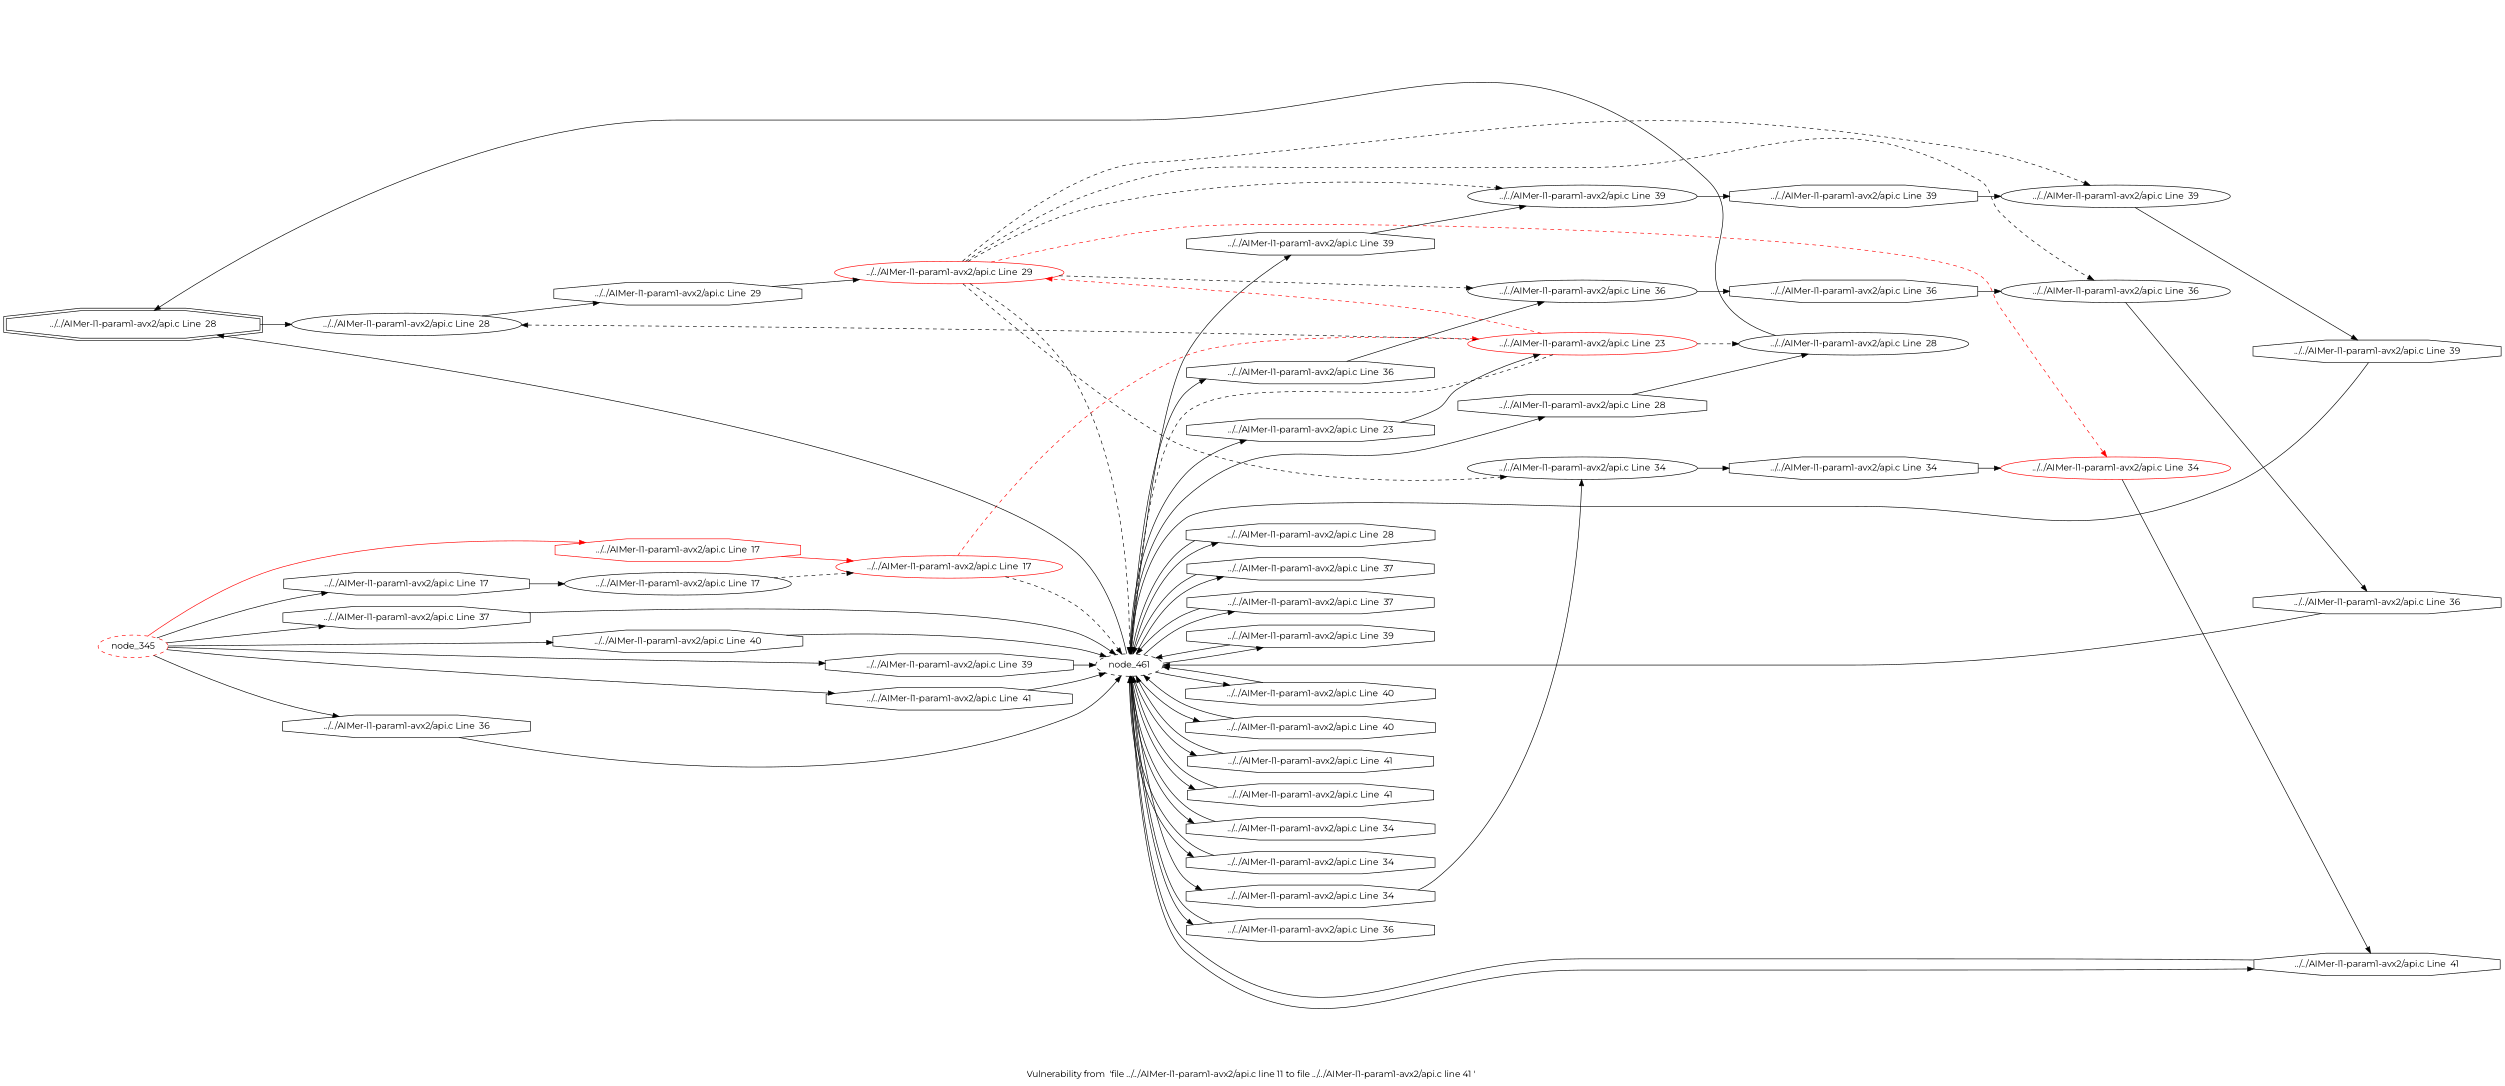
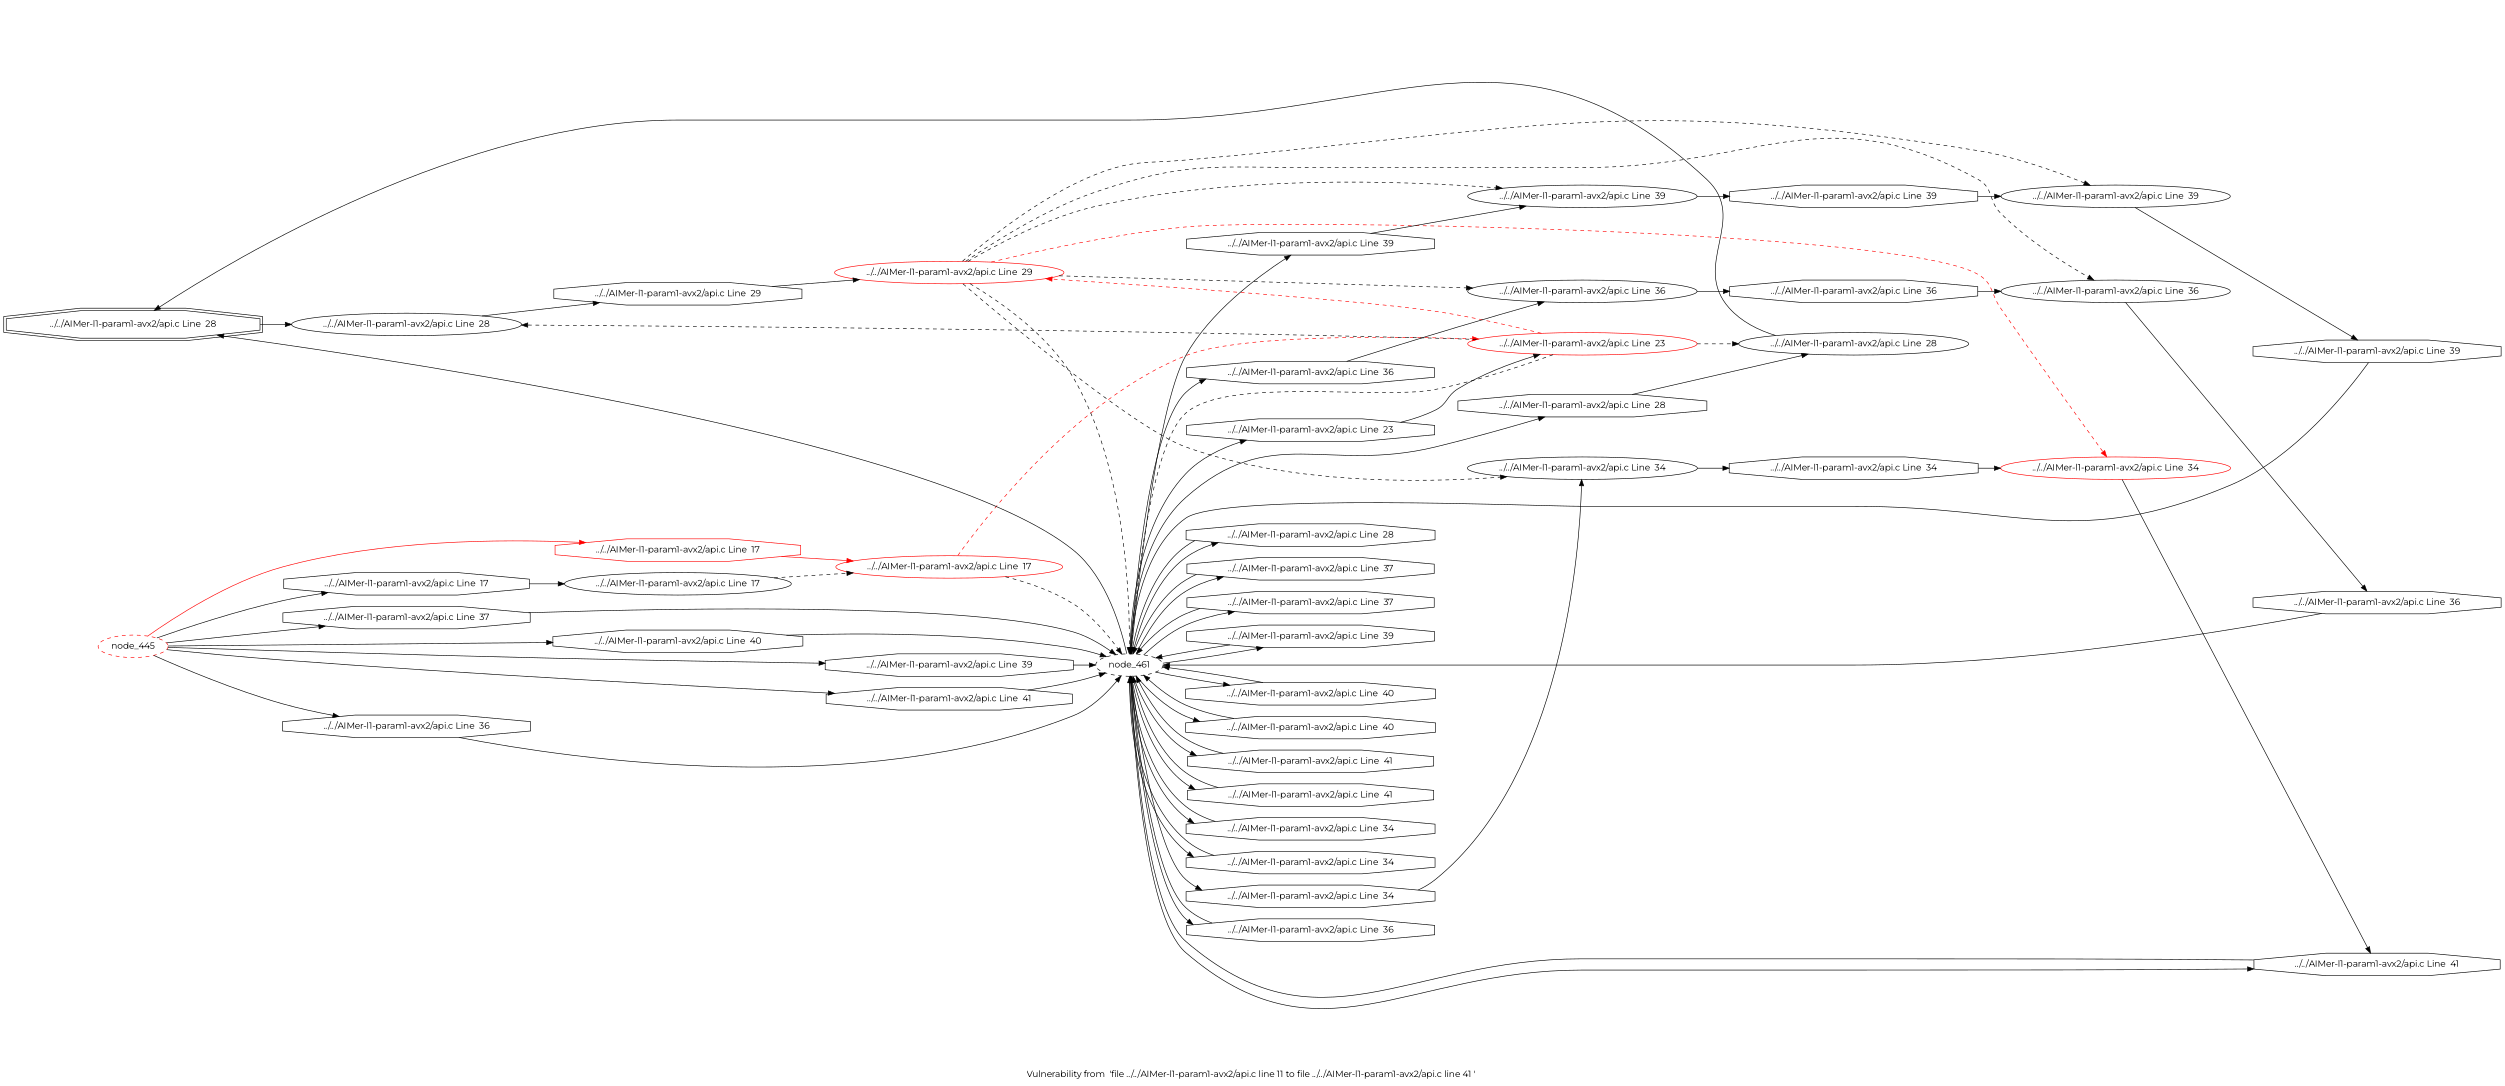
  digraph {
    label="Vulnerability from  'file ../../AIMer-l1-param1-avx2/api.c line 11 to file ../../AIMer-l1-param1-avx2/api.c line 41 ' "
    rankdir=LR
    fontname=Montserrat
    node [shape=octagon style=solid fontname=Montserrat]
    edge [fontname=Montserrat]
    n1 [label="../../AIMer-l1-param1-avx2/api.c Line  28" shape=doubleoctagon]
    n2 [label="../../AIMer-l1-param1-avx2/api.c Line  28" shape=ellipse]
    n3 [label="../../AIMer-l1-param1-avx2/api.c Line  29"]
    n4 [label="../../AIMer-l1-param1-avx2/api.c Line  17" shape=ellipse]
    n5 [color=red label="../../AIMer-l1-param1-avx2/api.c Line  17" shape=ellipse]
    n6 [color=red label="../../AIMer-l1-param1-avx2/api.c Line  23" shape=ellipse]
    node_461 [shape=ellipse style=dashed]
    n8 [label="../../AIMer-l1-param1-avx2/api.c Line  17"]
-   node_445 [color=red shape=ellipse style=dashed label=node_345]
+   node_445 [color=red shape=ellipse style=dashed]
    n10 [color=red label="../../AIMer-l1-param1-avx2/api.c Line  17"]
    n11 [label="../../AIMer-l1-param1-avx2/api.c Line  39"]
    n12 [label="../../AIMer-l1-param1-avx2/api.c Line  40"]
    n13 [label="../../AIMer-l1-param1-avx2/api.c Line  41"]
    n14 [label="../../AIMer-l1-param1-avx2/api.c Line  36"]
    n15 [label="../../AIMer-l1-param1-avx2/api.c Line  37"]
    n16 [color=red label="../../AIMer-l1-param1-avx2/api.c Line  29" shape=ellipse]
    n17 [label="../../AIMer-l1-param1-avx2/api.c Line  28" shape=ellipse]
    n18 [label="../../AIMer-l1-param1-avx2/api.c Line  28"]
    n19 [label="../../AIMer-l1-param1-avx2/api.c Line  28"]
    n20 [label="../../AIMer-l1-param1-avx2/api.c Line  23"]
    n21 [label="../../AIMer-l1-param1-avx2/api.c Line  37"]
    n22 [label="../../AIMer-l1-param1-avx2/api.c Line  37"]
    n23 [label="../../AIMer-l1-param1-avx2/api.c Line  39"]
    n24 [label="../../AIMer-l1-param1-avx2/api.c Line  39"]
    n25 [label="../../AIMer-l1-param1-avx2/api.c Line  40"]
    n26 [label="../../AIMer-l1-param1-avx2/api.c Line  40"]
    n27 [label="../../AIMer-l1-param1-avx2/api.c Line  41"]
    n28 [label="../../AIMer-l1-param1-avx2/api.c Line  41"]
    n29 [label="../../AIMer-l1-param1-avx2/api.c Line  41"]
    n30 [label="../../AIMer-l1-param1-avx2/api.c Line  34"]
    n31 [label="../../AIMer-l1-param1-avx2/api.c Line  34"]
    n32 [label="../../AIMer-l1-param1-avx2/api.c Line  34"]
    n33 [label="../../AIMer-l1-param1-avx2/api.c Line  36"]
    n34 [label="../../AIMer-l1-param1-avx2/api.c Line  36"]
    n35 [label="../../AIMer-l1-param1-avx2/api.c Line  39" shape=ellipse]
    n36 [label="../../AIMer-l1-param1-avx2/api.c Line  39" shape=ellipse]
    n37 [label="../../AIMer-l1-param1-avx2/api.c Line  34" shape=ellipse]
    n38 [color=red label="../../AIMer-l1-param1-avx2/api.c Line  34" shape=ellipse]
    n39 [label="../../AIMer-l1-param1-avx2/api.c Line  36" shape=ellipse]
    n40 [label="../../AIMer-l1-param1-avx2/api.c Line  36" shape=ellipse]
    n41 [label="../../AIMer-l1-param1-avx2/api.c Line  39"]
    n42 [label="../../AIMer-l1-param1-avx2/api.c Line  39"]
    n43 [label="../../AIMer-l1-param1-avx2/api.c Line  34"]
    n44 [label="../../AIMer-l1-param1-avx2/api.c Line  36"]
    n45 [label="../../AIMer-l1-param1-avx2/api.c Line  36"]
    n1 -> n2
    n2 -> n3
    n3 -> n16
    n4 -> n5 [style=dashed]
    n5 -> n6 [color=red style=dashed]
    n5 -> node_461 [style=dashed]
    n6 -> n2 [style=dashed]
    n6 -> node_461 [style=dashed]
    n6 -> n16 [color=red style=dashed]
    n6 -> n17 [style=dashed]
    node_461 -> n1
    node_461 -> n18
    node_461 -> n19
    node_461 -> n20
    node_461 -> n21
    node_461 -> n22
    node_461 -> n23
    node_461 -> n24
    node_461 -> n25
    node_461 -> n26
    node_461 -> n27
    node_461 -> n28
    node_461 -> n29
    node_461 -> n30
    node_461 -> n31
    node_461 -> n32
    node_461 -> n33
    node_461 -> n34
    n8 -> n4
    node_445 -> n8
    node_445 -> n10 [color=red]
    node_445 -> n11
    node_445 -> n12
    node_445 -> n13
    node_445 -> n14
    node_445 -> n15
    n10 -> n5 [color=red]
    n11 -> node_461
    n12 -> node_461
    n13 -> node_461
    n14 -> node_461
    n15 -> node_461
    n16 -> node_461 [style=dashed]
    n16 -> n35 [style=dashed]
    n16 -> n36 [style=dashed]
    n16 -> n37 [style=dashed]
    n16 -> n38 [color=red style=dashed]
    n16 -> n39 [style=dashed]
    n16 -> n40 [style=dashed]
    n17 -> n1
    n18 -> n17
    n19 -> node_461
    n20 -> n6
    n21 -> node_461
    n22 -> node_461
    n23 -> node_461
    n24 -> n35
    n25 -> node_461
    n26 -> node_461
    n27 -> node_461
    n28 -> node_461
    n29 -> node_461
    n30 -> node_461
    n31 -> node_461
    n32 -> n37
    n33 -> node_461
    n34 -> n39
    n35 -> n41
    n36 -> n42
    n37 -> n43
    n38 -> n27
    n39 -> n44
    n40 -> n45
    n41 -> n36
    n42 -> node_461
    n43 -> n38
    n44 -> n40
    n45 -> node_461
  }
